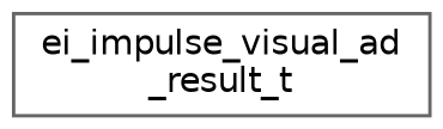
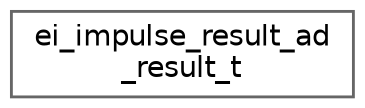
  digraph {
    rankdir=LR
-   n1 [color=grey40 fillcolor=white fontname=Helvetica fontsize=10 height=0.2 label="ei_impulse_visual_ad\l_result_t" shape=box style=filled width=0.4]
+   n1 [color=grey40 fillcolor=white fontname=Helvetica fontsize=10 height=0.2 label="ei_impulse_result_ad\l_result_t" shape=box style=filled width=0.4]
  }
